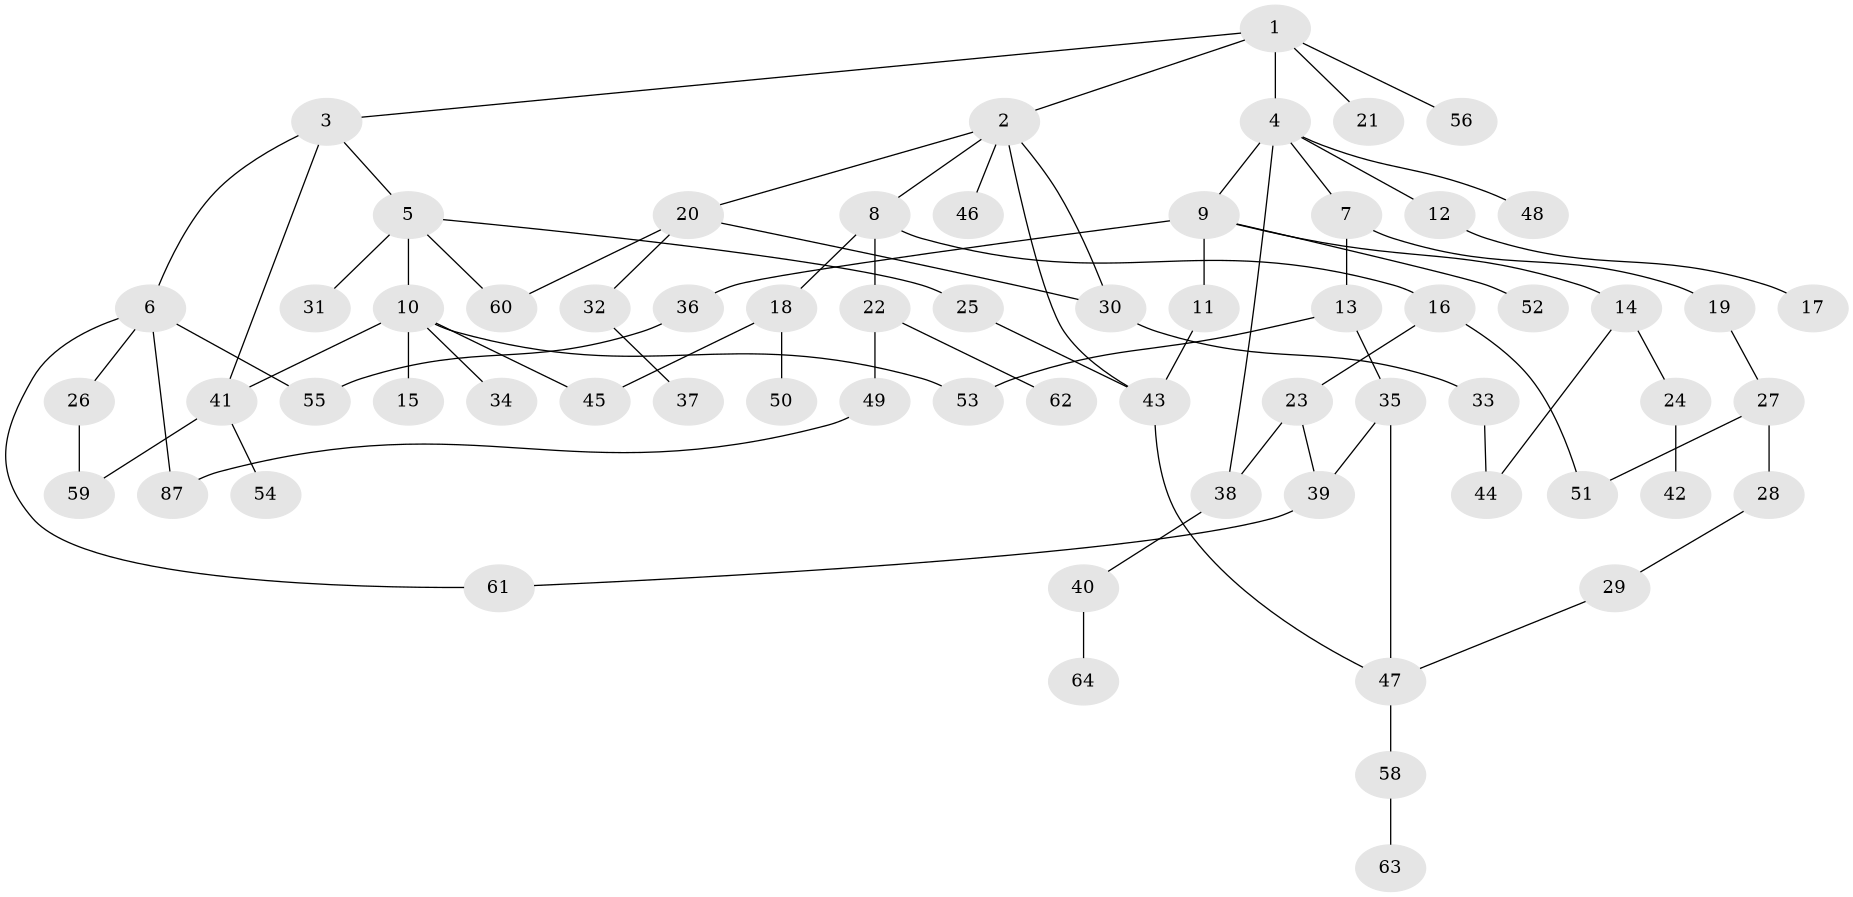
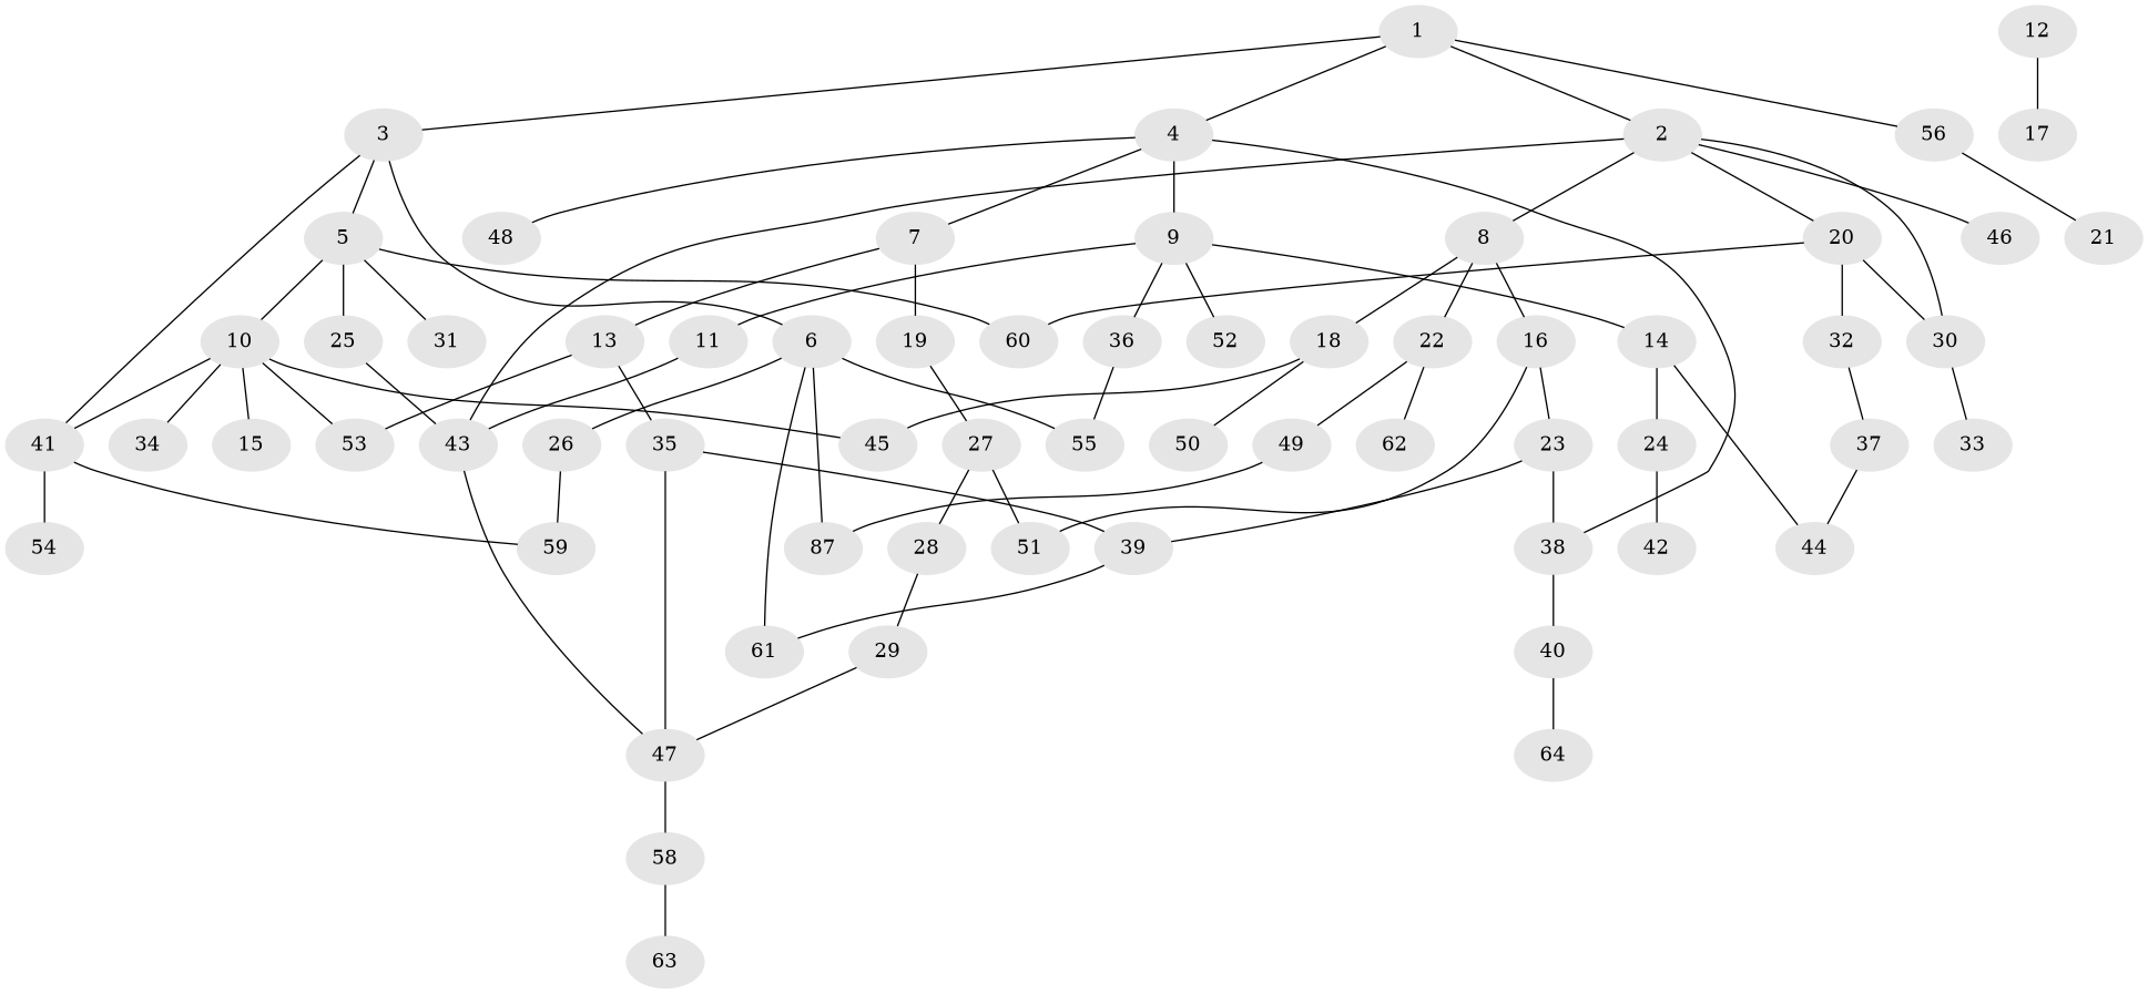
  graph {
    node [color=gray90 style=filled]
    1
    2
    3
    4
    21
    56
    8
    20
    30
    43
    46
    5
    6
    41
    7
    9
    12
    38
    48
    16
    18
    22
    60
    32
    33
    47
    10
    25
    31
    61
    26
    55
    n33 [label=87]
    59
    54
    13
    19
    11
    14
    36
    52
    17
    40
    15
    34
    45
    53
    35
    27
    23
    51
    50
    49
    62
    24
    44
    39
    42
    28
    37
    29
    58
    64
    63
    1 -- 2
    1 -- 3
    1 -- 4
-   1 -- 21
+   56 -- 21
    1 -- 56
    2 -- 8
    2 -- 20
    2 -- 30
    2 -- 43
    2 -- 46
    3 -- 5
    3 -- 6
    3 -- 41
    4 -- 7
    4 -- 9
-   4 -- 12
    4 -- 38
    4 -- 48
    8 -- 16
    8 -- 18
    8 -- 22
    20 -- 30
    20 -- 60
    20 -- 32
    30 -- 33
    43 -- 47
    5 -- 60
    5 -- 10
    5 -- 25
    5 -- 31
    6 -- 61
    6 -- 26
    6 -- 55
    6 -- n33
    41 -- 59
    41 -- 54
    7 -- 13
    7 -- 19
    9 -- 11
    9 -- 14
    9 -- 36
    9 -- 52
    12 -- 17
    38 -- 40
    16 -- 23
    16 -- 51
    18 -- 45
    18 -- 50
    22 -- 49
    22 -- 62
    32 -- 37
    47 -- 58
    10 -- 41
    10 -- 15
    10 -- 34
    10 -- 45
    10 -- 53
    25 -- 43
    26 -- 59
    13 -- 53
    13 -- 35
    19 -- 27
    11 -- 43
    14 -- 24
    14 -- 44
    36 -- 55
    40 -- 64
    35 -- 47
    35 -- 39
    27 -- 51
    27 -- 28
    23 -- 38
    23 -- 39
    49 -- n33
    24 -- 42
    39 -- 61
    28 -- 29
-   33 -- 44
+   37 -- 44
    29 -- 47
    58 -- 63
  }
